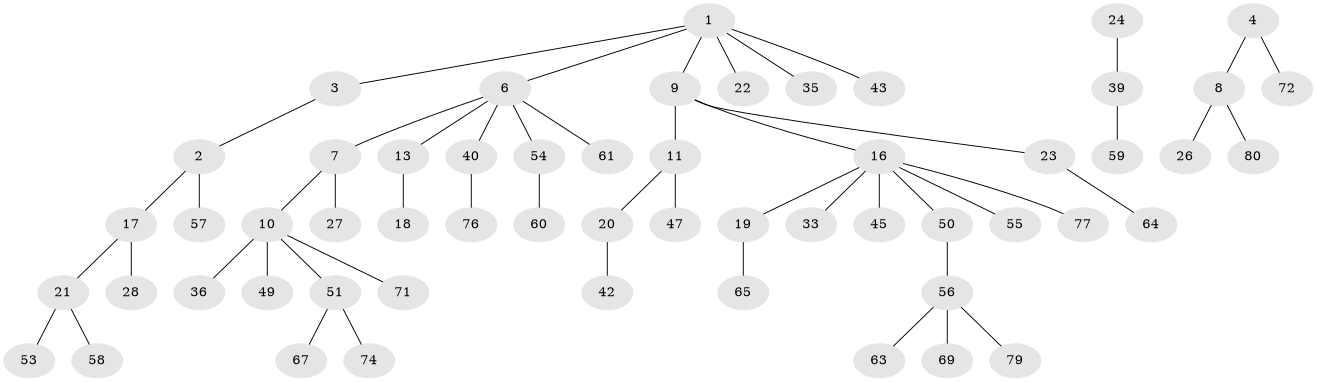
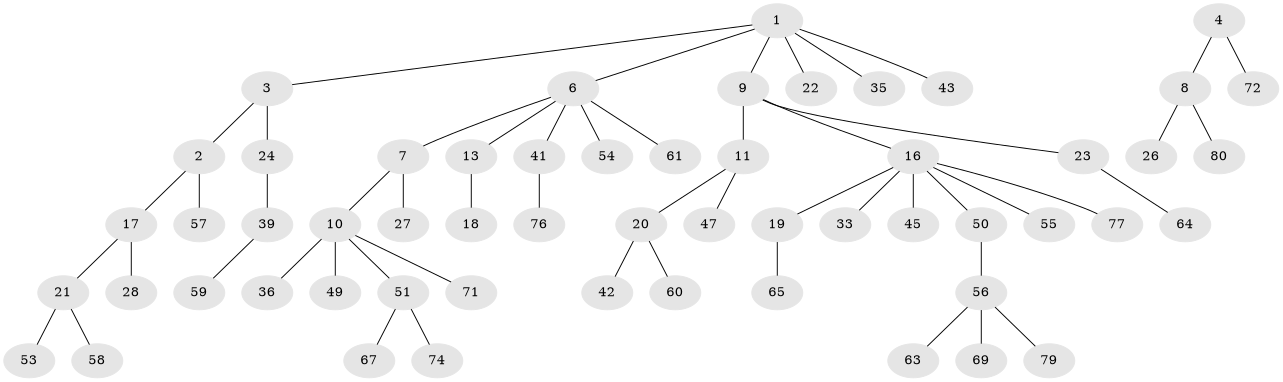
  graph {
    node [color=gray90 style=filled]
    1 [super="+2"]
    3
    6
    9 [super="+29+32"]
    22 [super="+46"]
    35
    43 [super="+78"]
    n8 [label=2 super="+44"]
    24 [super="+41"]
    8 [super="+25"]
    4
    72
    7 [super="+12"]
    13
-   40
+   40 [label=41]
    54
    61
    11
    16 [super="+18+31"]
    23
    17
    57
    39
    26 [super="+62+68"]
    80
    21
    28
    10 [super="+15"]
    27 [super="+52"]
    n30 [label=18]
    n31 [label=76]
    36
    49
    51
    71
    20
    47
    19
    33
    45
    50
    55
    77
    64
    67
    74
    42
    60 [super="+75+73"]
    65
    56
    53
    58
    59
    63
    69
    79
    1 -- 3
    1 -- 6
    1 -- 9
    1 -- 22
    1 -- 35
    1 -- 43
    3 -- n8
+   3 -- 24
    6 -- 7
    6 -- 13
    6 -- 40
    6 -- 54
    6 -- 61
    9 -- 11
    9 -- 16
    9 -- 23
    n8 -- 17
    n8 -- 57
    24 -- 39
    8 -- 26
    8 -- 80
    4 -- 8
    4 -- 72
    7 -- 10
    7 -- 27
    13 -- n30
    40 -- n31
    11 -- 20
    11 -- 47
    16 -- 19
    16 -- 33
    16 -- 45
    16 -- 50
    16 -- 55
    16 -- 77
    23 -- 64
    17 -- 21
    17 -- 28
    39 -- 59
    21 -- 53
    21 -- 58
    10 -- 36
    10 -- 49
    10 -- 51
    10 -- 71
    51 -- 67
    51 -- 74
    20 -- 42
-   54 -- 60
+   20 -- 60
    19 -- 65
    50 -- 56
    56 -- 63
    56 -- 69
    56 -- 79
  }
